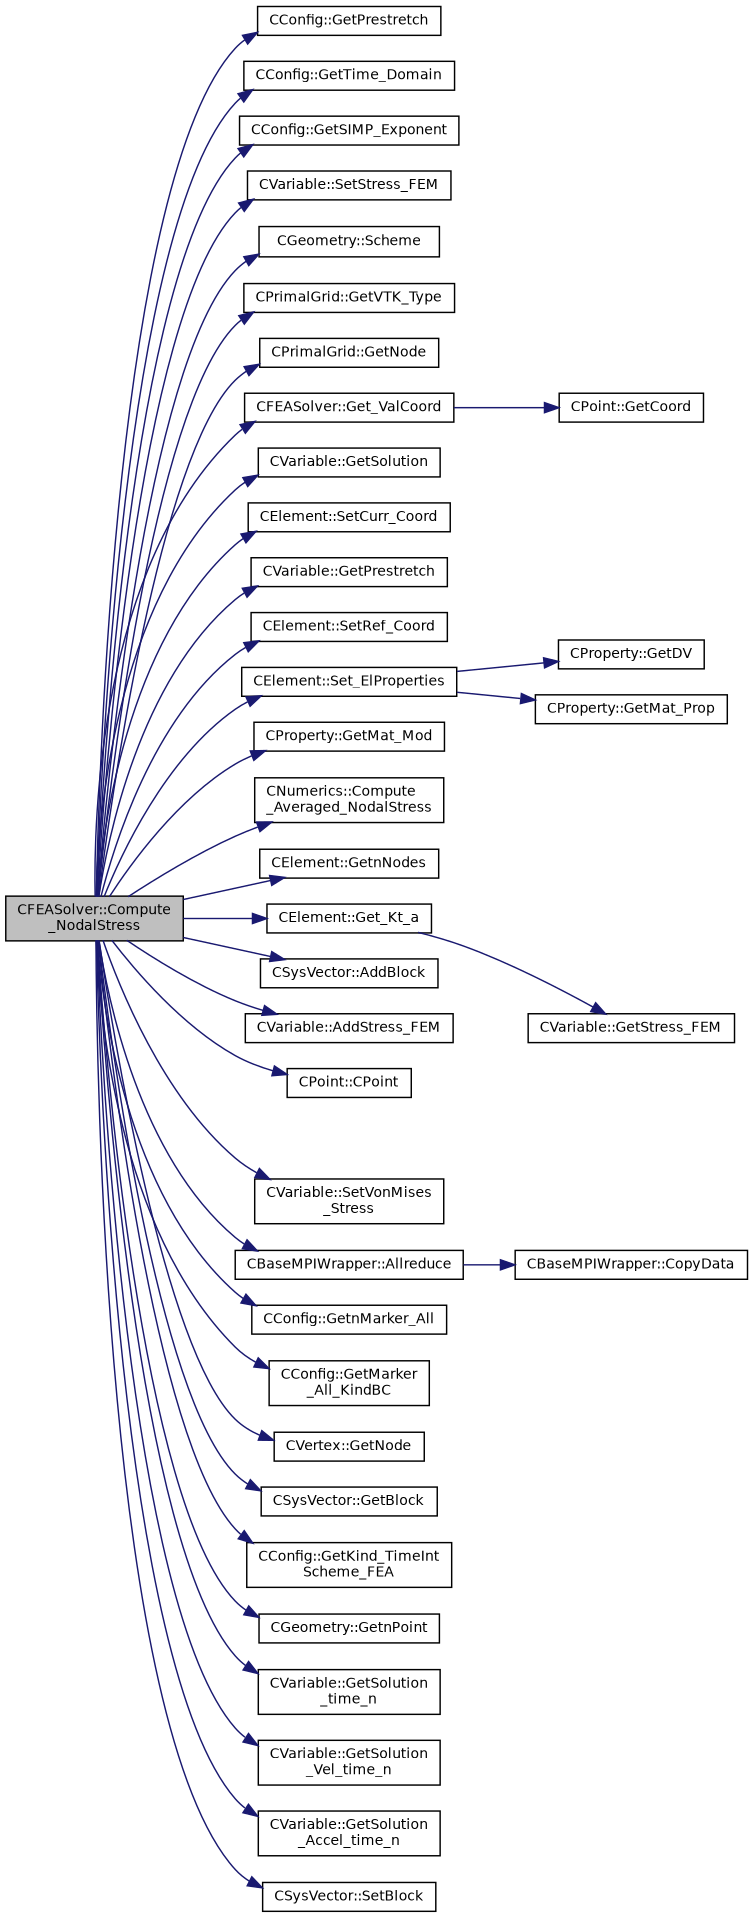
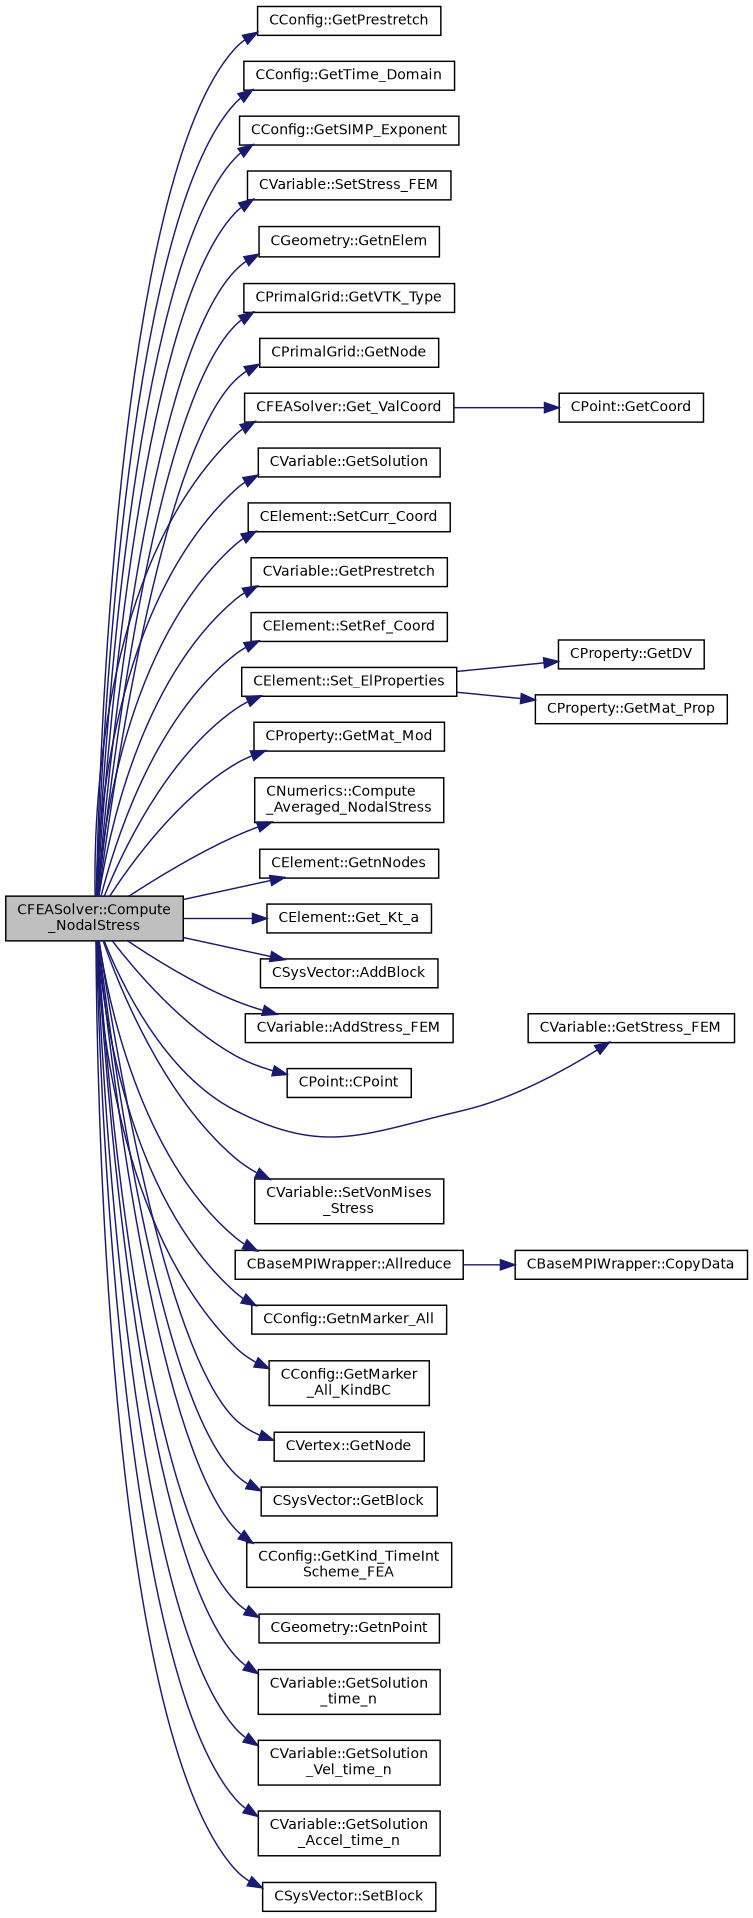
  digraph {
    rankdir=LR
    node [color=black fillcolor=white fontname=Helvetica fontsize=10 shape=record style=filled]
    edge [color=midnightblue fontname=Helvetica fontsize=10 labelfontname=Helvetica labelfontsize=10 style=solid]
    n1 [fillcolor=grey75 fontcolor=black height=0.2 label="CFEASolver::Compute\l_NodalStress" width=0.4]
    n2 [height=0.2 label="CConfig::GetPrestretch" width=0.4]
    n3 [height=0.2 label="CConfig::GetTime_Domain" width=0.4]
    n4 [height=0.2 label="CConfig::GetSIMP_Exponent" width=0.4]
    n5 [height=0.2 label="CVariable::SetStress_FEM" width=0.4]
-   n6 [height=0.2 label="CGeometry::Scheme" width=0.4]
+   n6 [height=0.2 label="CGeometry::GetnElem" width=0.4]
    n7 [height=0.2 label="CPrimalGrid::GetVTK_Type" width=0.4]
    n8 [height=0.2 label="CPrimalGrid::GetNode" width=0.4]
    n9 [height=0.2 label="CFEASolver::Get_ValCoord" width=0.4]
    n10 [height=0.2 label="CVariable::GetSolution" width=0.4]
    n11 [height=0.2 label="CElement::SetCurr_Coord" width=0.4]
    n12 [height=0.2 label="CVariable::GetPrestretch" width=0.4]
    n13 [height=0.2 label="CElement::SetRef_Coord" width=0.4]
    n14 [height=0.2 label="CElement::Set_ElProperties" width=0.4]
    n15 [height=0.2 label="CProperty::GetMat_Mod" width=0.4]
    n16 [height=0.2 label="CNumerics::Compute\l_Averaged_NodalStress" width=0.4]
    n17 [height=0.2 label="CElement::GetnNodes" width=0.4]
    n18 [height=0.2 label="CElement::Get_Kt_a" width=0.4]
    n19 [height=0.2 label="CSysVector::AddBlock" width=0.4]
    n20 [height=0.2 label="CVariable::AddStress_FEM" width=0.4]
    n21 [height=0.2 label="CPoint::CPoint" width=0.4]
    n22 [height=0.2 label="CVariable::GetStress_FEM" width=0.4]
    n23 [height=0.2 label="CVariable::SetVonMises\l_Stress" width=0.4]
    n24 [height=0.2 label="CBaseMPIWrapper::Allreduce" width=0.4]
    n25 [height=0.2 label="CConfig::GetnMarker_All" width=0.4]
    n26 [height=0.2 label="CConfig::GetMarker\l_All_KindBC" width=0.4]
    n27 [height=0.2 label="CVertex::GetNode" width=0.4]
    n28 [height=0.2 label="CSysVector::GetBlock" width=0.4]
    n29 [height=0.2 label="CConfig::GetKind_TimeInt\lScheme_FEA" width=0.4]
    n30 [height=0.2 label="CGeometry::GetnPoint" width=0.4]
    n31 [height=0.2 label="CVariable::GetSolution\l_time_n" width=0.4]
    n32 [height=0.2 label="CVariable::GetSolution\l_Vel_time_n" width=0.4]
    n33 [height=0.2 label="CVariable::GetSolution\l_Accel_time_n" width=0.4]
    n34 [height=0.2 label="CSysVector::SetBlock" width=0.4]
    n35 [height=0.2 label="CPoint::GetCoord" width=0.4]
    n36 [height=0.2 label="CProperty::GetDV" width=0.4]
    n37 [height=0.2 label="CProperty::GetMat_Prop" width=0.4]
    n38 [height=0.2 label="CBaseMPIWrapper::CopyData" width=0.4]
    n1 -> n2
    n1 -> n3
    n1 -> n4
    n1 -> n5
    n1 -> n6
    n1 -> n7
    n1 -> n8
    n1 -> n9
    n1 -> n10
    n1 -> n11
    n1 -> n12
    n1 -> n13
    n1 -> n14
    n1 -> n15
    n1 -> n16
    n1 -> n17
    n1 -> n18
    n1 -> n19
    n1 -> n20
    n1 -> n21
-   n18 -> n22
+   n1 -> n22
    n1 -> n23
    n1 -> n24
    n1 -> n25
    n1 -> n26
    n1 -> n27
    n1 -> n28
    n1 -> n29
    n1 -> n30
    n1 -> n31
    n1 -> n32
    n1 -> n33
    n1 -> n34
    n9 -> n35
    n14 -> n36
    n14 -> n37
    n24 -> n38
  }
